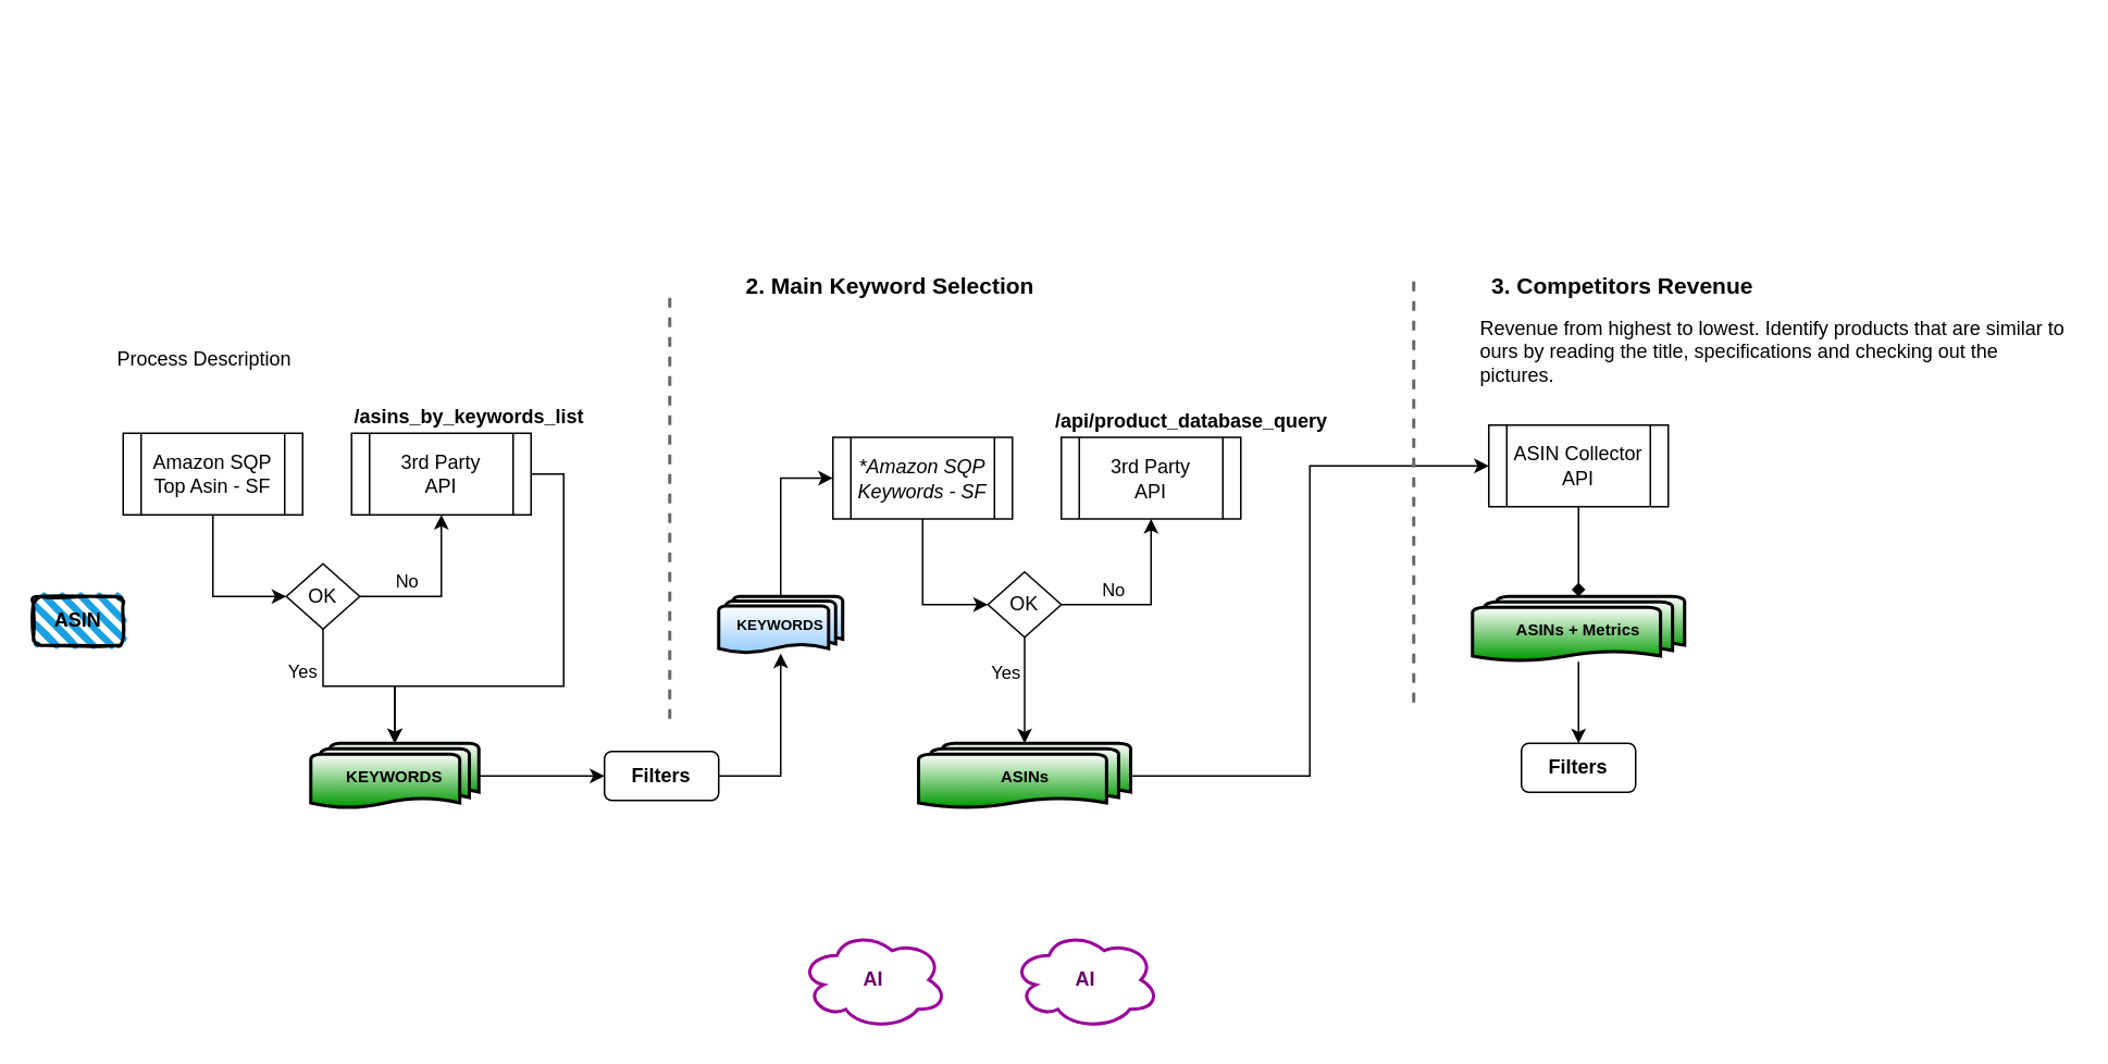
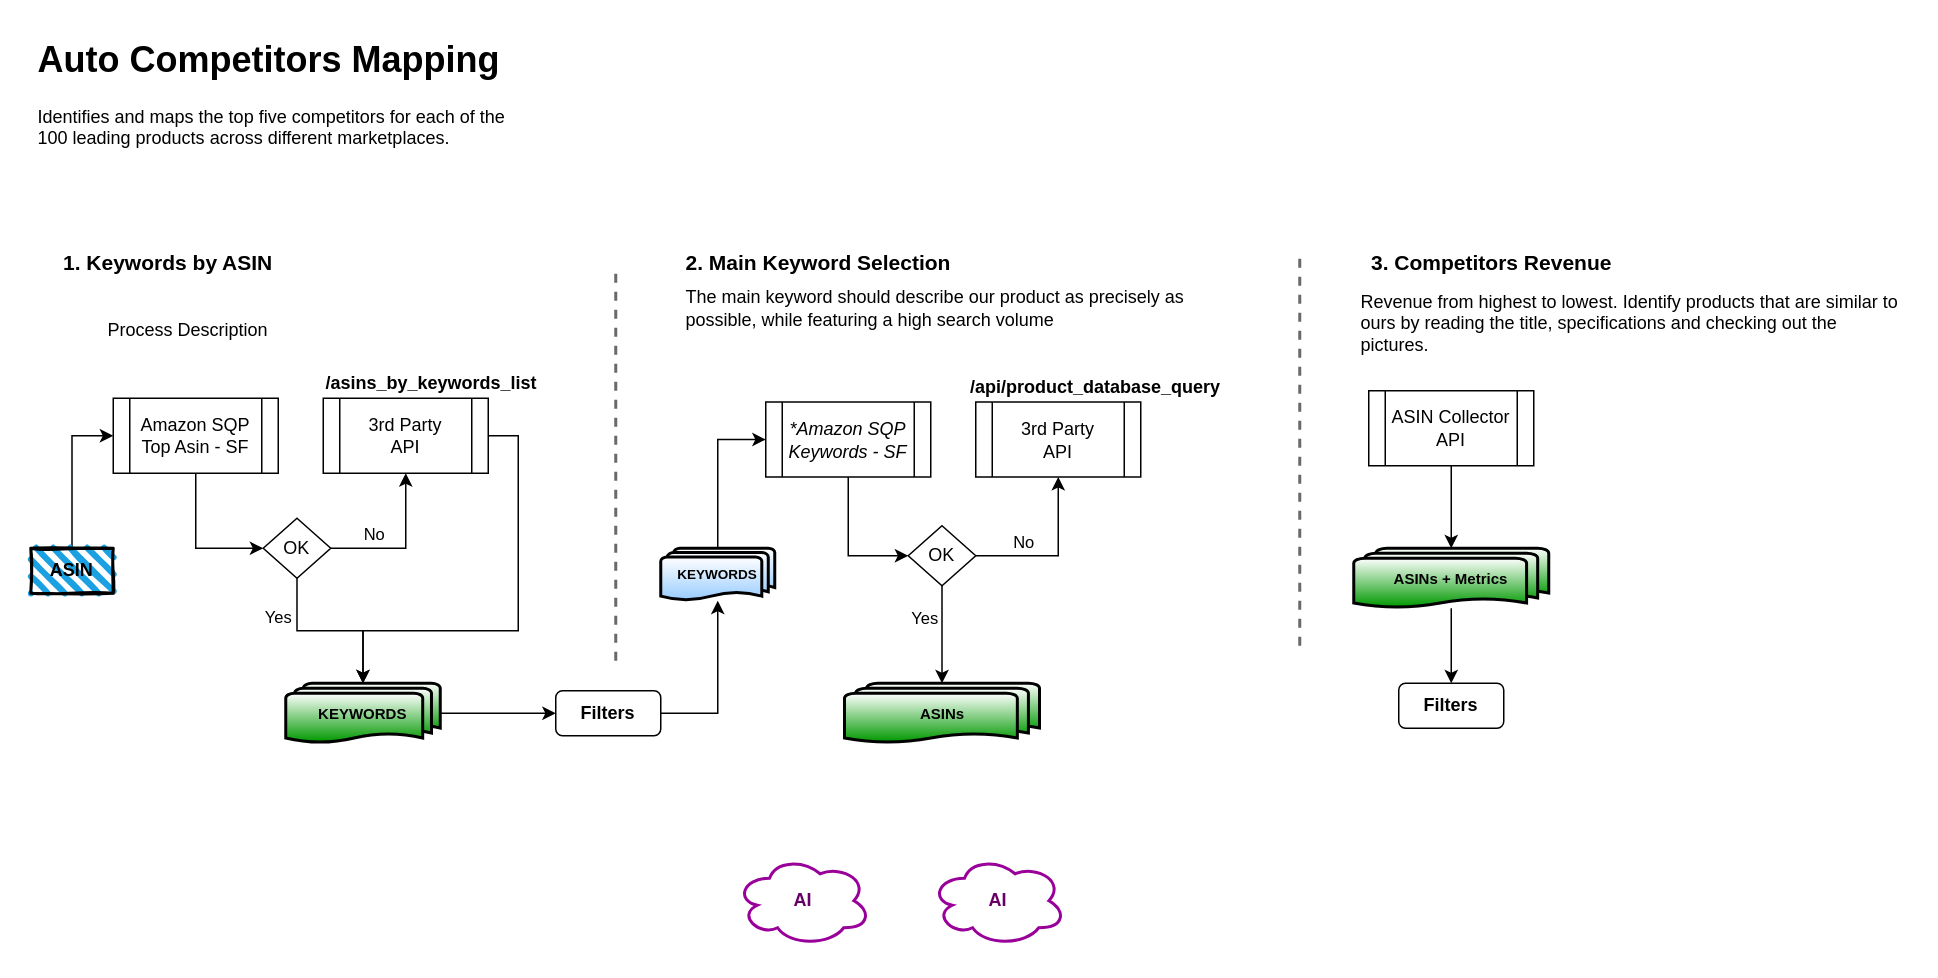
  <mxCell id="0" />
  <mxCell id="1" parent="0" />
+ <mxCell id="2" value="&lt;h1&gt;Auto Competitors Mapping&lt;/h1&gt;Identifies and maps the top five competitors for each of the 100 leading products across different marketplaces.&lt;p&gt;.&lt;/p&gt;" style="text;html=1;strokeColor=none;fillColor=none;spacing=5;spacingTop=-20;whiteSpace=wrap;overflow=hidden;rounded=0;" parent="1" vertex="1"><mxGeometry x="20" y="20" width="320" height="90" as="geometry" /></mxCell>
  <mxCell id="3" value="" style="endArrow=none;html=1;rounded=0;strokeWidth=2;dashed=1;strokeColor=#696969;shadow=0;" parent="1" edge="1"><mxGeometry width="50" height="50" relative="1" as="geometry"><mxPoint x="410" y="440" as="sourcePoint" /><mxPoint x="410" y="180" as="targetPoint" /></mxGeometry></mxCell>
- <mxCell id="6" value="&lt;b&gt;ASIN&lt;/b&gt;" style="rounded=1;whiteSpace=wrap;html=1;strokeWidth=2;fillWeight=4;hachureGap=8;hachureAngle=45;fillColor=#1ba1e2;sketch=1;" parent="1" vertex="1"><mxGeometry x="20" y="365" width="55" height="30" as="geometry" /></mxCell>
+ <mxCell id="4" value="1. Keywords by ASIN" style="text;html=1;strokeColor=none;fillColor=none;align=left;verticalAlign=middle;whiteSpace=wrap;rounded=0;fontSize=14;fontStyle=1" parent="1" vertex="1"><mxGeometry y="160" width="170" height="30" as="geometry" x="40" /></mxCell>
+ <mxCell id="5" style="edgeStyle=orthogonalEdgeStyle;rounded=0;orthogonalLoop=1;jettySize=auto;html=1;entryX=0;entryY=0.5;entryDx=0;entryDy=0;" parent="1" source="6" target="8" edge="1"><mxGeometry relative="1" as="geometry" /></mxCell>
+ <mxCell id="6" value="&lt;b&gt;ASIN&lt;/b&gt;" style="whiteSpace=wrap;html=1;strokeWidth=2;fillWeight=4;hachureGap=8;hachureAngle=45;fillColor=#1ba1e2;sketch=1;rounded=0;" parent="1" vertex="1"><mxGeometry x="20" y="365" width="55" height="30" as="geometry" /></mxCell>
  <mxCell id="7" style="edgeStyle=orthogonalEdgeStyle;rounded=0;orthogonalLoop=1;jettySize=auto;html=1;exitX=0.5;exitY=1;exitDx=0;exitDy=0;entryX=0;entryY=0.5;entryDx=0;entryDy=0;" parent="1" source="8" target="12" edge="1"><mxGeometry relative="1" as="geometry" /></mxCell>
  <mxCell id="8" value="Amazon SQP&lt;br&gt;Top Asin - SF" style="shape=process;whiteSpace=wrap;html=1;backgroundOutline=1;" parent="1" vertex="1"><mxGeometry x="75" y="265" width="110" height="50" as="geometry" /></mxCell>
  <mxCell id="9" value="3rd Party&lt;br&gt;API" style="shape=process;whiteSpace=wrap;html=1;backgroundOutline=1;" parent="1" vertex="1"><mxGeometry x="215" y="265" width="110" height="50" as="geometry" /></mxCell>
  <mxCell id="10" style="edgeStyle=orthogonalEdgeStyle;rounded=0;orthogonalLoop=1;jettySize=auto;html=1;entryX=0.5;entryY=1;entryDx=0;entryDy=0;exitX=1;exitY=0.5;exitDx=0;exitDy=0;" parent="1" source="12" target="9" edge="1"><mxGeometry relative="1" as="geometry" /></mxCell>
  <mxCell id="11" value="No" style="edgeLabel;html=1;align=center;verticalAlign=middle;resizable=0;points=[];" parent="10" vertex="1" connectable="0"><mxGeometry x="-0.219" y="4" relative="1" as="geometry"><mxPoint x="-11" y="-6" as="offset" /></mxGeometry></mxCell>
  <mxCell id="12" value="OK" style="rhombus;whiteSpace=wrap;html=1;" parent="1" vertex="1"><mxGeometry x="175" y="345" width="45" height="40" as="geometry" /></mxCell>
  <mxCell id="13" value="2. Main Keyword Selection" style="text;html=1;strokeColor=none;fillColor=none;align=left;verticalAlign=middle;whiteSpace=wrap;rounded=0;fontSize=14;fontStyle=1" parent="1" vertex="1"><mxGeometry x="455" y="160" width="215" height="30" as="geometry" /></mxCell>
  <mxCell id="14" value="3. Competitors Revenue" style="text;html=1;strokeColor=none;fillColor=none;align=left;verticalAlign=middle;whiteSpace=wrap;rounded=0;fontSize=14;fontStyle=1" parent="1" vertex="1"><mxGeometry x="912" y="160" width="170" height="30" as="geometry" /></mxCell>
  <mxCell id="15" style="edgeStyle=orthogonalEdgeStyle;rounded=0;orthogonalLoop=1;jettySize=auto;html=1;exitX=1;exitY=0.5;exitDx=0;exitDy=0;exitPerimeter=0;entryX=0;entryY=0.5;entryDx=0;entryDy=0;" parent="1" source="16" target="26" edge="1"><mxGeometry relative="1" as="geometry" /></mxCell>
  <mxCell id="16" value="&lt;b style=&quot;font-size: 10px;&quot;&gt;KEYWORDS&lt;/b&gt;" style="strokeWidth=2;html=1;shape=mxgraph.flowchart.multi-document;whiteSpace=wrap;gradientColor=#009900;fontSize=10;" parent="1" vertex="1"><mxGeometry x="190" y="455" width="103" height="40" as="geometry" /></mxCell>
  <mxCell id="17" style="edgeStyle=orthogonalEdgeStyle;rounded=0;orthogonalLoop=1;jettySize=auto;html=1;entryX=0.5;entryY=0;entryDx=0;entryDy=0;entryPerimeter=0;" parent="1" source="12" target="16" edge="1"><mxGeometry relative="1" as="geometry" /></mxCell>
  <mxCell id="18" value="Yes" style="edgeLabel;html=1;align=center;verticalAlign=middle;resizable=0;points=[];" parent="17" vertex="1" connectable="0"><mxGeometry x="-0.367" y="-3" relative="1" as="geometry"><mxPoint x="-14" y="-13" as="offset" /></mxGeometry></mxCell>
  <mxCell id="19" value="/asins_by_keywords_list" style="text;html=1;strokeColor=none;fillColor=none;align=left;verticalAlign=middle;whiteSpace=wrap;rounded=0;fontStyle=1" parent="1" vertex="1"><mxGeometry x="215" y="250" width="170" height="10" as="geometry" /></mxCell>
  <mxCell id="20" value="Process Description" style="text;html=1;strokeColor=none;fillColor=none;align=center;verticalAlign=middle;whiteSpace=wrap;rounded=0;" parent="1" vertex="1"><mxGeometry x="60" y="205" width="130" height="30" as="geometry" /></mxCell>
+ <mxCell id="21" value="The main keyword should describe our product as precisely as possible, while featuring a high search volume" style="text;html=1;strokeColor=none;fillColor=none;align=left;verticalAlign=middle;whiteSpace=wrap;rounded=0;" parent="1" vertex="1"><mxGeometry x="455" y="190" width="345" height="30" as="geometry" /></mxCell>
  <mxCell id="22" value="Revenue from highest to lowest. Identify products that are similar to ours by reading the title, specifications and checking out the pictures." style="text;html=1;strokeColor=none;fillColor=none;align=left;verticalAlign=middle;whiteSpace=wrap;rounded=0;" parent="1" vertex="1"><mxGeometry x="905" y="190" width="365" height="50" as="geometry" /></mxCell>
  <mxCell id="23" value="/api/product_database_query" style="text;html=1;strokeColor=none;fillColor=none;align=center;verticalAlign=middle;whiteSpace=wrap;rounded=0;fontStyle=1" parent="1" vertex="1"><mxGeometry x="650" y="242.5" width="160" height="30" as="geometry" /></mxCell>
  <mxCell id="24" value="3rd Party&lt;br style=&quot;border-color: var(--border-color);&quot;&gt;API" style="shape=process;whiteSpace=wrap;html=1;backgroundOutline=1;" parent="1" vertex="1"><mxGeometry x="650" y="267.5" width="110" height="50" as="geometry" /></mxCell>
  <mxCell id="25" style="edgeStyle=orthogonalEdgeStyle;rounded=0;orthogonalLoop=1;jettySize=auto;html=1;exitX=1;exitY=0.5;exitDx=0;exitDy=0;" parent="1" source="26" target="28" edge="1"><mxGeometry relative="1" as="geometry" /></mxCell>
  <mxCell id="26" value="Filters" style="rounded=1;whiteSpace=wrap;html=1;fontStyle=1;" parent="1" vertex="1"><mxGeometry x="370" y="460" width="70" height="30" as="geometry" /></mxCell>
  <mxCell id="27" value="" style="edgeStyle=orthogonalEdgeStyle;rounded=0;orthogonalLoop=1;jettySize=auto;html=1;entryX=0;entryY=0.5;entryDx=0;entryDy=0;exitX=0.5;exitY=0;exitDx=0;exitDy=0;exitPerimeter=0;" parent="1" source="28" target="33" edge="1"><mxGeometry relative="1" as="geometry" /></mxCell>
  <mxCell id="28" value="&lt;b style=&quot;font-size: 9px;&quot;&gt;KEYWORDS&lt;/b&gt;" style="strokeWidth=2;html=1;shape=mxgraph.flowchart.multi-document;whiteSpace=wrap;gradientColor=#99CCFF;fontSize=9;align=center;" parent="1" vertex="1"><mxGeometry x="440" y="365" width="76" height="35" as="geometry" /></mxCell>
- <mxCell id="29" style="edgeStyle=orthogonalEdgeStyle;rounded=0;orthogonalLoop=1;jettySize=auto;html=1;exitX=1;exitY=0.5;exitDx=0;exitDy=0;exitPerimeter=0;entryX=0;entryY=0.5;entryDx=0;entryDy=0;" edge="1" parent="1" source="30" target="40"><mxGeometry relative="1" as="geometry"><mxPoint x="760" y="475" as="targetPoint" /></mxGeometry></mxCell>
  <mxCell id="30" value="&lt;b style=&quot;font-size: 10px;&quot;&gt;ASINs&lt;/b&gt;" style="strokeWidth=2;html=1;shape=mxgraph.flowchart.multi-document;whiteSpace=wrap;gradientColor=#009900;fontSize=10;align=center;" parent="1" vertex="1"><mxGeometry x="562.5" y="455" width="130" height="40" as="geometry" /></mxCell>
  <mxCell id="31" value="&lt;b&gt;AI&lt;/b&gt;" style="ellipse;shape=cloud;whiteSpace=wrap;html=1;strokeWidth=2;strokeColor=#990099;fontColor=#660066;" parent="1" vertex="1"><mxGeometry x="490" y="570" width="90" height="60" as="geometry" /></mxCell>
  <mxCell id="32" style="edgeStyle=orthogonalEdgeStyle;rounded=0;orthogonalLoop=1;jettySize=auto;html=1;entryX=0;entryY=0.5;entryDx=0;entryDy=0;" edge="1" parent="1" source="33" target="34"><mxGeometry relative="1" as="geometry" /></mxCell>
  <mxCell id="33" value="&lt;i&gt;*Amazon SQP&lt;br&gt;&lt;/i&gt;&lt;div style=&quot;&quot;&gt;&lt;span style=&quot;background-color: initial;&quot;&gt;&lt;i&gt;Keywords - SF&lt;/i&gt;&lt;/span&gt;&lt;/div&gt;" style="shape=process;whiteSpace=wrap;html=1;backgroundOutline=1;align=center;" vertex="1" parent="1"><mxGeometry x="510" y="267.5" width="110" height="50" as="geometry" /></mxCell>
  <mxCell id="34" value="OK" style="rhombus;whiteSpace=wrap;html=1;" vertex="1" parent="1"><mxGeometry x="605" y="350" width="45" height="40" as="geometry" /></mxCell>
  <mxCell id="35" style="edgeStyle=orthogonalEdgeStyle;rounded=0;orthogonalLoop=1;jettySize=auto;html=1;entryX=0.5;entryY=1;entryDx=0;entryDy=0;exitX=1;exitY=0.5;exitDx=0;exitDy=0;" edge="1" parent="1" source="34" target="24"><mxGeometry relative="1" as="geometry"><mxPoint x="660" y="440" as="sourcePoint" /><mxPoint x="710" y="390" as="targetPoint" /></mxGeometry></mxCell>
  <mxCell id="36" value="No" style="edgeLabel;html=1;align=center;verticalAlign=middle;resizable=0;points=[];" vertex="1" connectable="0" parent="35"><mxGeometry x="-0.219" y="4" relative="1" as="geometry"><mxPoint x="-11" y="-6" as="offset" /></mxGeometry></mxCell>
  <mxCell id="37" style="edgeStyle=orthogonalEdgeStyle;rounded=0;orthogonalLoop=1;jettySize=auto;html=1;entryX=0.5;entryY=0;entryDx=0;entryDy=0;entryPerimeter=0;exitX=0.5;exitY=1;exitDx=0;exitDy=0;" edge="1" parent="1" source="34" target="30"><mxGeometry relative="1" as="geometry"><mxPoint x="633" y="495" as="sourcePoint" /><mxPoint x="684" y="570" as="targetPoint" /></mxGeometry></mxCell>
  <mxCell id="38" value="Yes" style="edgeLabel;html=1;align=center;verticalAlign=middle;resizable=0;points=[];" vertex="1" connectable="0" parent="37"><mxGeometry x="-0.367" y="-3" relative="1" as="geometry"><mxPoint x="-9" as="offset" /></mxGeometry></mxCell>
  <mxCell id="39" value="" style="endArrow=none;html=1;rounded=0;strokeWidth=2;dashed=1;strokeColor=#696969;shadow=0;" edge="1" parent="1"><mxGeometry width="50" height="50" relative="1" as="geometry"><mxPoint x="866" y="430" as="sourcePoint" /><mxPoint x="866" y="170" as="targetPoint" /></mxGeometry></mxCell>
  <mxCell id="40" value="ASIN Collector&lt;br&gt;API" style="shape=process;whiteSpace=wrap;html=1;backgroundOutline=1;" vertex="1" parent="1"><mxGeometry x="912" y="260" width="110" height="50" as="geometry" /></mxCell>
  <mxCell id="41" value="&lt;b&gt;AI&lt;/b&gt;" style="ellipse;shape=cloud;whiteSpace=wrap;html=1;strokeWidth=2;strokeColor=#990099;fontColor=#660066;" vertex="1" parent="1"><mxGeometry x="620" y="570" width="90" height="60" as="geometry" /></mxCell>
  <mxCell id="42" style="edgeStyle=orthogonalEdgeStyle;rounded=0;orthogonalLoop=1;jettySize=auto;html=1;exitX=1;exitY=0.5;exitDx=0;exitDy=0;entryX=0.5;entryY=0;entryDx=0;entryDy=0;entryPerimeter=0;" edge="1" parent="1" source="9" target="16"><mxGeometry relative="1" as="geometry"><Array as="points"><mxPoint x="345" y="290" /><mxPoint x="345" y="420" /><mxPoint x="242" y="420" /></Array></mxGeometry></mxCell>
  <mxCell id="43" style="edgeStyle=orthogonalEdgeStyle;rounded=0;orthogonalLoop=1;jettySize=auto;html=1;" edge="1" parent="1" source="44" target="46"><mxGeometry relative="1" as="geometry" /></mxCell>
  <mxCell id="44" value="&lt;b style=&quot;font-size: 10px;&quot;&gt;ASINs + Metrics&lt;/b&gt;" style="strokeWidth=2;html=1;shape=mxgraph.flowchart.multi-document;whiteSpace=wrap;gradientColor=#009900;fontSize=10;align=center;" vertex="1" parent="1"><mxGeometry x="902" y="365" width="130" height="40" as="geometry" /></mxCell>
- <mxCell id="45" style="edgeStyle=orthogonalEdgeStyle;rounded=0;orthogonalLoop=1;jettySize=auto;html=1;entryX=0.5;entryY=0;entryDx=0;entryDy=0;entryPerimeter=0;endArrow=diamond;" edge="1" parent="1" source="40" target="44"><mxGeometry relative="1" as="geometry" /></mxCell>
+ <mxCell id="45" style="edgeStyle=orthogonalEdgeStyle;rounded=0;orthogonalLoop=1;jettySize=auto;html=1;entryX=0.5;entryY=0;entryDx=0;entryDy=0;entryPerimeter=0;" edge="1" parent="1" source="40" target="44"><mxGeometry relative="1" as="geometry" /></mxCell>
  <mxCell id="46" value="Filters" style="rounded=1;whiteSpace=wrap;html=1;fontStyle=1;" vertex="1" parent="1"><mxGeometry x="932" y="455" width="70" height="30" as="geometry" /></mxCell>
